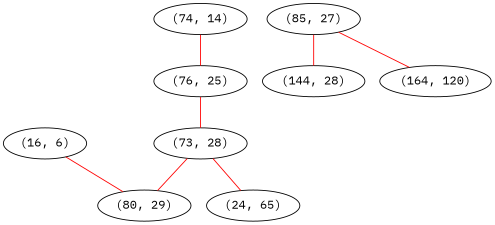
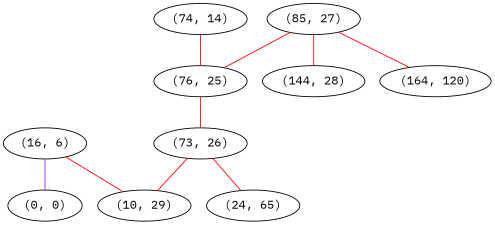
  graph {
    fontname="IBM Plex Mono"
    node [fontname="IBM Plex Mono"]
    edge [color=red fontname="IBM Plex Mono" weight=1]
    "(16, 6)"
-   "(10, 29)" [label="(80, 29)"]
+   "(0, 0)"
+   "(10, 29)"
    "(85, 27)"
    "(76, 25)"
    "(144, 28)"
    "(164, 120)"
-   "(73, 28)"
+   "(73, 28)" [label="(73, 26)"]
    n9 [label="(74, 14)"]
    "(24, 65)"
+   "(16, 6)" -- "(0, 0)" [color=purple weight=4]
    "(16, 6)" -- "(10, 29)"
+   "(85, 27)" -- "(76, 25)"
    "(85, 27)" -- "(144, 28)"
    "(85, 27)" -- "(164, 120)"
    "(76, 25)" -- "(73, 28)"
    "(73, 28)" -- "(10, 29)"
    "(73, 28)" -- "(24, 65)"
    n9 -- "(76, 25)"
  }
